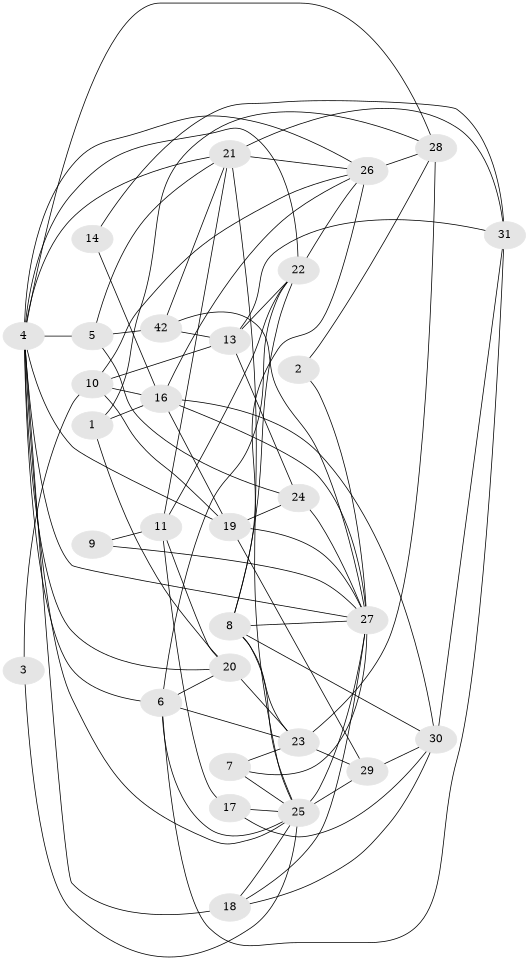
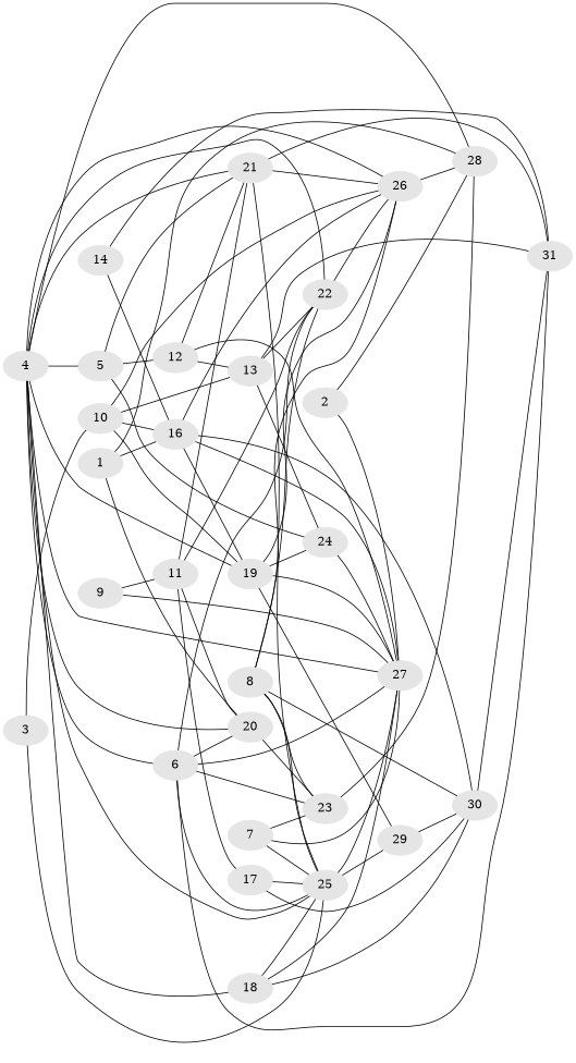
  graph {
    rankdir=LR
    node [color=gray90 style=filled]
    edge [weight=1.0]
    1
    16
    20
    28
    27
    19
    26
    30
    23
    2
    3
    10
    25
    13
    29
    4
    5
    6
    18
    21
    22
-   12 [label=42]
+   12
    24
    31
    7
    8
    9
    11
    17
    14
    1 -- 16
    1 -- 20
    1 -- 28
    16 -- 27
    16 -- 19 [weight=2.0]
    16 -- 26
    16 -- 30
    20 -- 23
    19 -- 27
+   19 -- 26
    19 -- 29
    19 -- 24
    26 -- 28
    30 -- 31
    23 -- 28
-   23 -- 29
    2 -- 28
    2 -- 27
    3 -- 10
    3 -- 25
    10 -- 16
    10 -- 19
    10 -- 26
    10 -- 13
    25 -- 27 [weight=3.0]
    25 -- 29 [weight=2.0]
    13 -- 22
    13 -- 24
    13 -- 31
    29 -- 30
    4 -- 20
    4 -- 28 [weight=2.0]
    4 -- 27
    4 -- 19
    4 -- 26
    4 -- 25
    4 -- 5 [weight=2.0]
    4 -- 6
    4 -- 18
    4 -- 21
    4 -- 22
    5 -- 21
    5 -- 12
    5 -- 24
    6 -- 20
-   8 -- 27
+   6 -- 27
    6 -- 23
    6 -- 25
    6 -- 22
    6 -- 31
    18 -- 27
    18 -- 30
    18 -- 25
    21 -- 26
    21 -- 25 [weight=2.0]
    21 -- 31
    22 -- 26
    12 -- 27
    12 -- 13 [weight=2.0]
    12 -- 21
    24 -- 27
    7 -- 27 [weight=2.0]
    7 -- 23
    7 -- 25
    8 -- 26
    8 -- 30
    8 -- 23
    8 -- 25
    8 -- 22
    9 -- 27
    9 -- 11
    11 -- 20
    11 -- 21
    11 -- 22
    11 -- 17
    17 -- 30
    17 -- 25
    14 -- 16
    14 -- 31
  }
